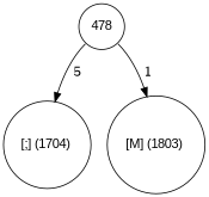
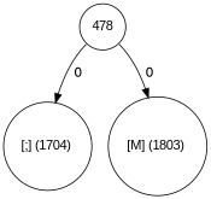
  digraph {
    node [fontname=Arial shape=circle]
    n1 [label="[;] (1704) " width=0.5]
    n2 [label=478 width=0.5]
    n3 [label="[M] (1803) " width=0.5]
-   n2 -> n1 [label=" 5" tailport=sw]
-   n2 -> n3 [label=" 1" tailport=se]
+   n2 -> n1 [label=" 0" tailport=sw]
+   n2 -> n3 [label=" 0" tailport=se]
  }
